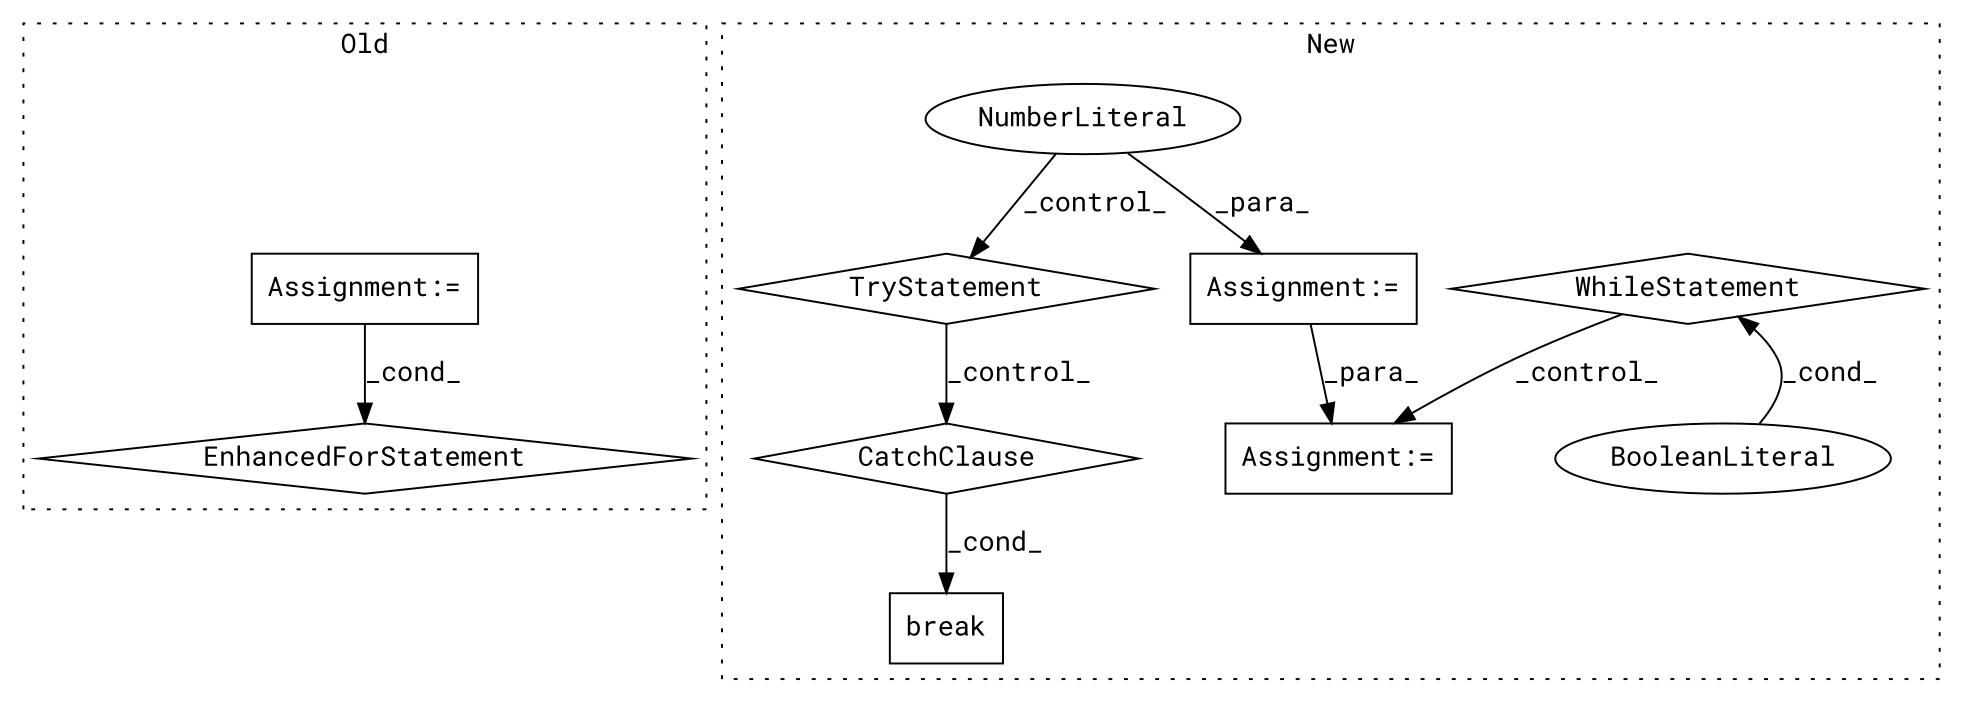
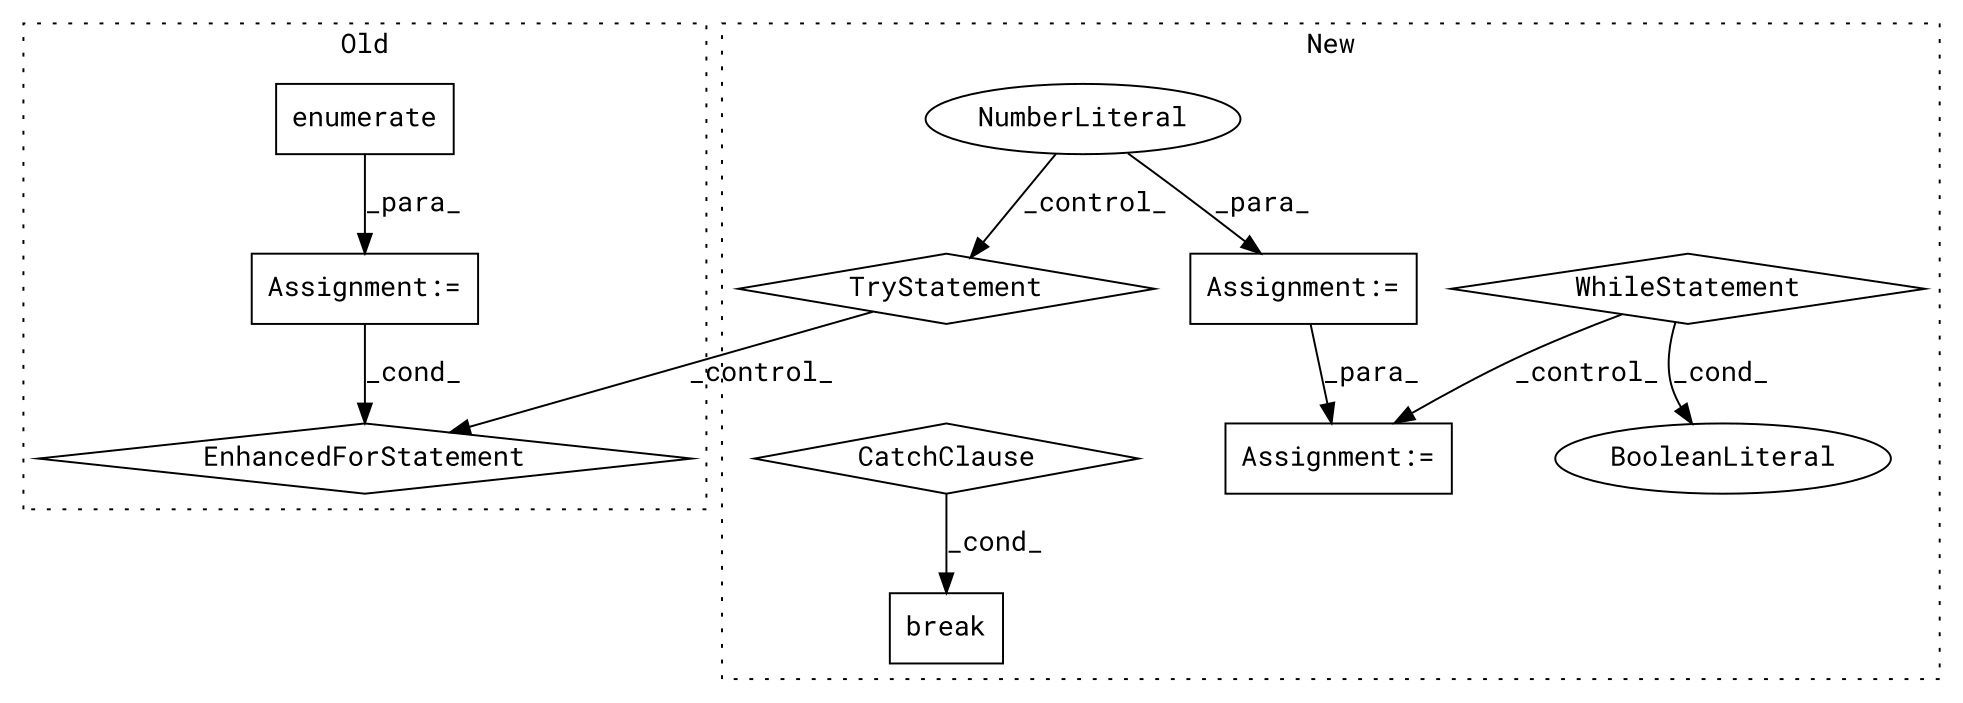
  digraph {
    fontname="Roboto Mono"
    node [a=7 fontname="Roboto Mono" l="81,2" s="3948,4093" shape=box]
    edge [fontname="Roboto Mono"]
+   n1 [a=32 l="10,1" label=enumerate s="4046,4092"]
    n2 [label="Assignment:="]
    n3 [a=70 label=EnhancedForStatement shape=diamond]
    n4 [a=54 l=4 label=TryStatement s=4008 shape=diamond]
    n5 [a=9 l=4 label=BooleanLiteral s=3990 shape=ellipse]
    n6 [a=10 l=6 label=break s=4198]
    n7 [a=12 l="17,2" label=CatchClause s="4120,4182" shape=diamond]
    n8 [a=61 l="7,2" label=WhileStatement s="3983,3994" shape=diamond]
    n9 [l=2 label="Assignment:=" s=4231]
    n10 [l=1 label="Assignment:=" s=3648]
    n11 [a=34 l=1 label=NumberLiteral s=3649 shape=ellipse]
    subgraph cluster_1 {
      label=Old
      style=dotted
+     n1
      n2
      n3
    }
    subgraph cluster_2 {
      label=New
      style=dotted
      n4
      n5
      n6
      n7
      n8
      n9
      n10
      n11
    }
+   n1 -> n2 [label=_para_]
    n2 -> n3 [label=_cond_]
-   n4 -> n7 [label=_control_]
-   n5 -> n8 [label=_cond_]
+   n4 -> n3 [label=_control_]
+   n8 -> n5 [label=_cond_]
    n7 -> n6 [label=_cond_]
    n8 -> n9 [label=_control_]
    n10 -> n9 [label=_para_]
    n11 -> n4 [label=_control_]
    n11 -> n10 [label=_para_]
  }
